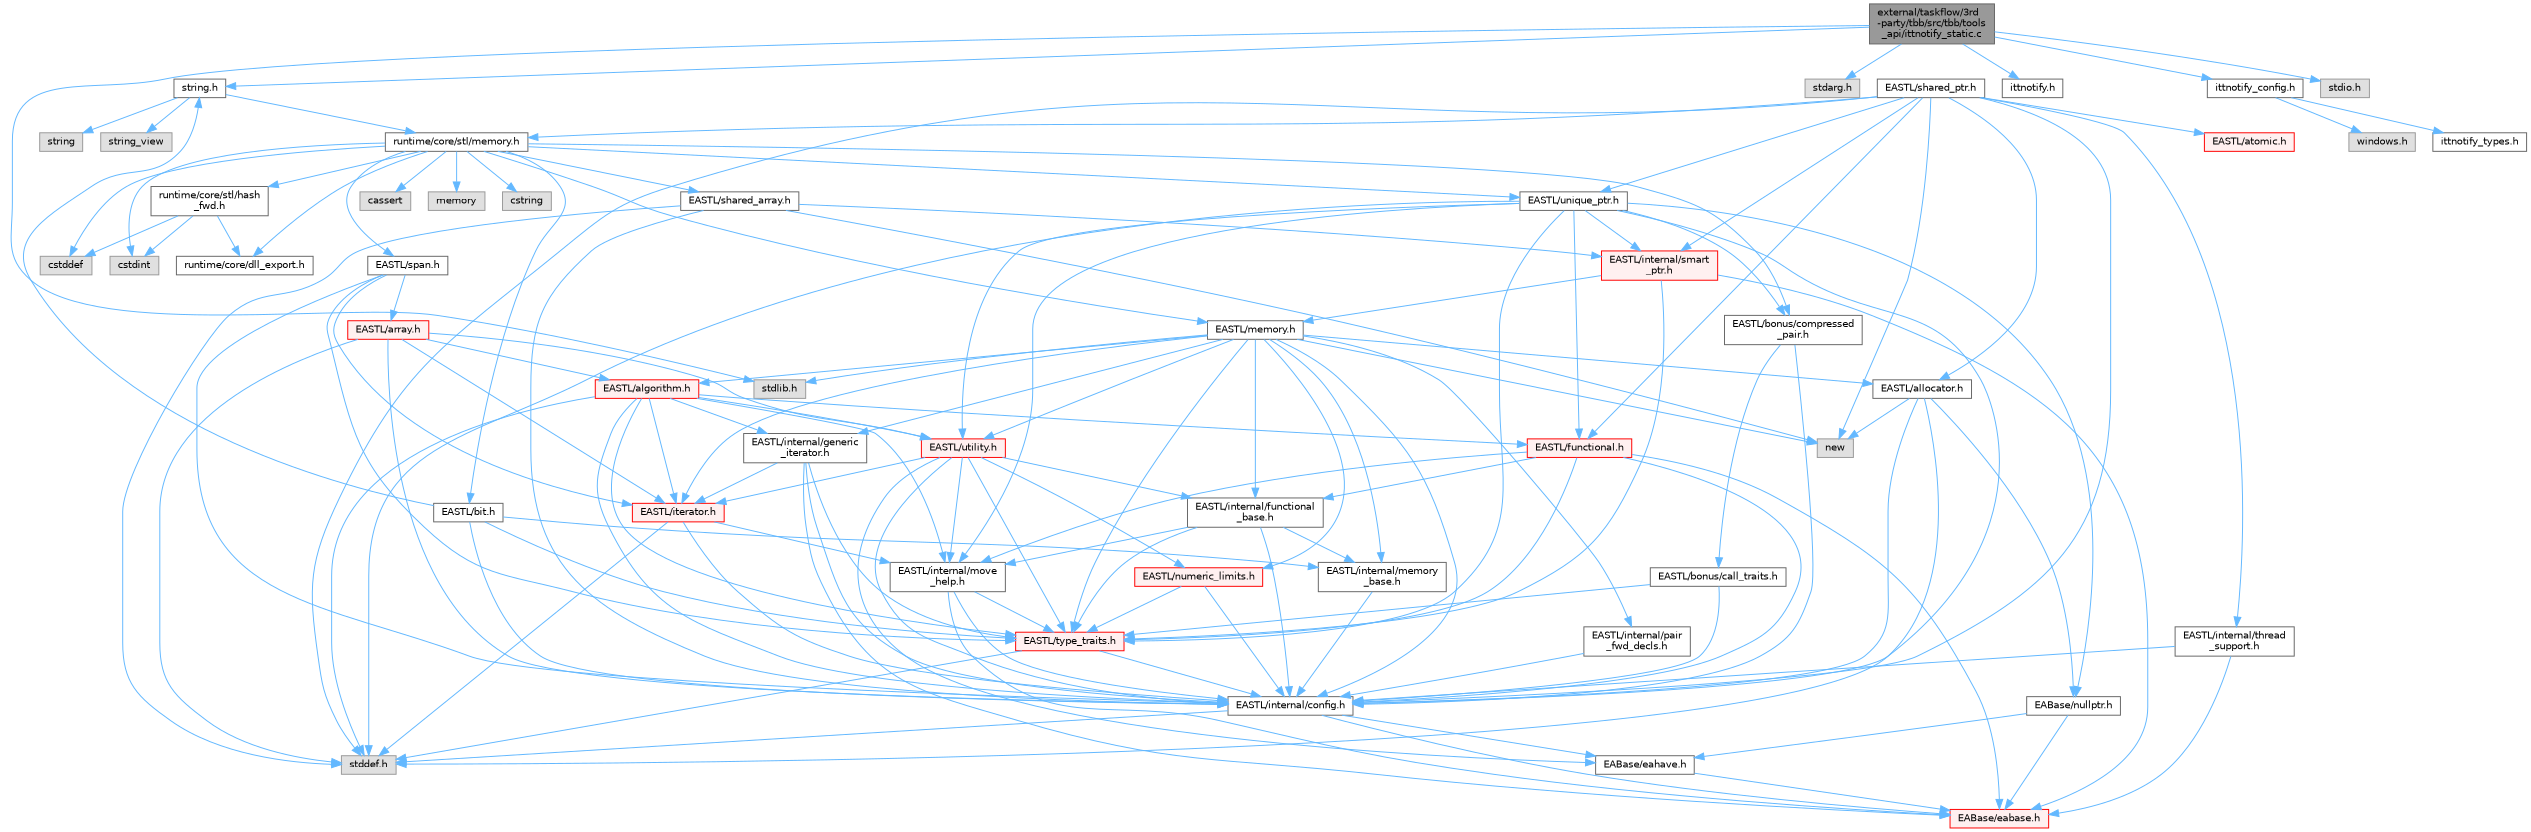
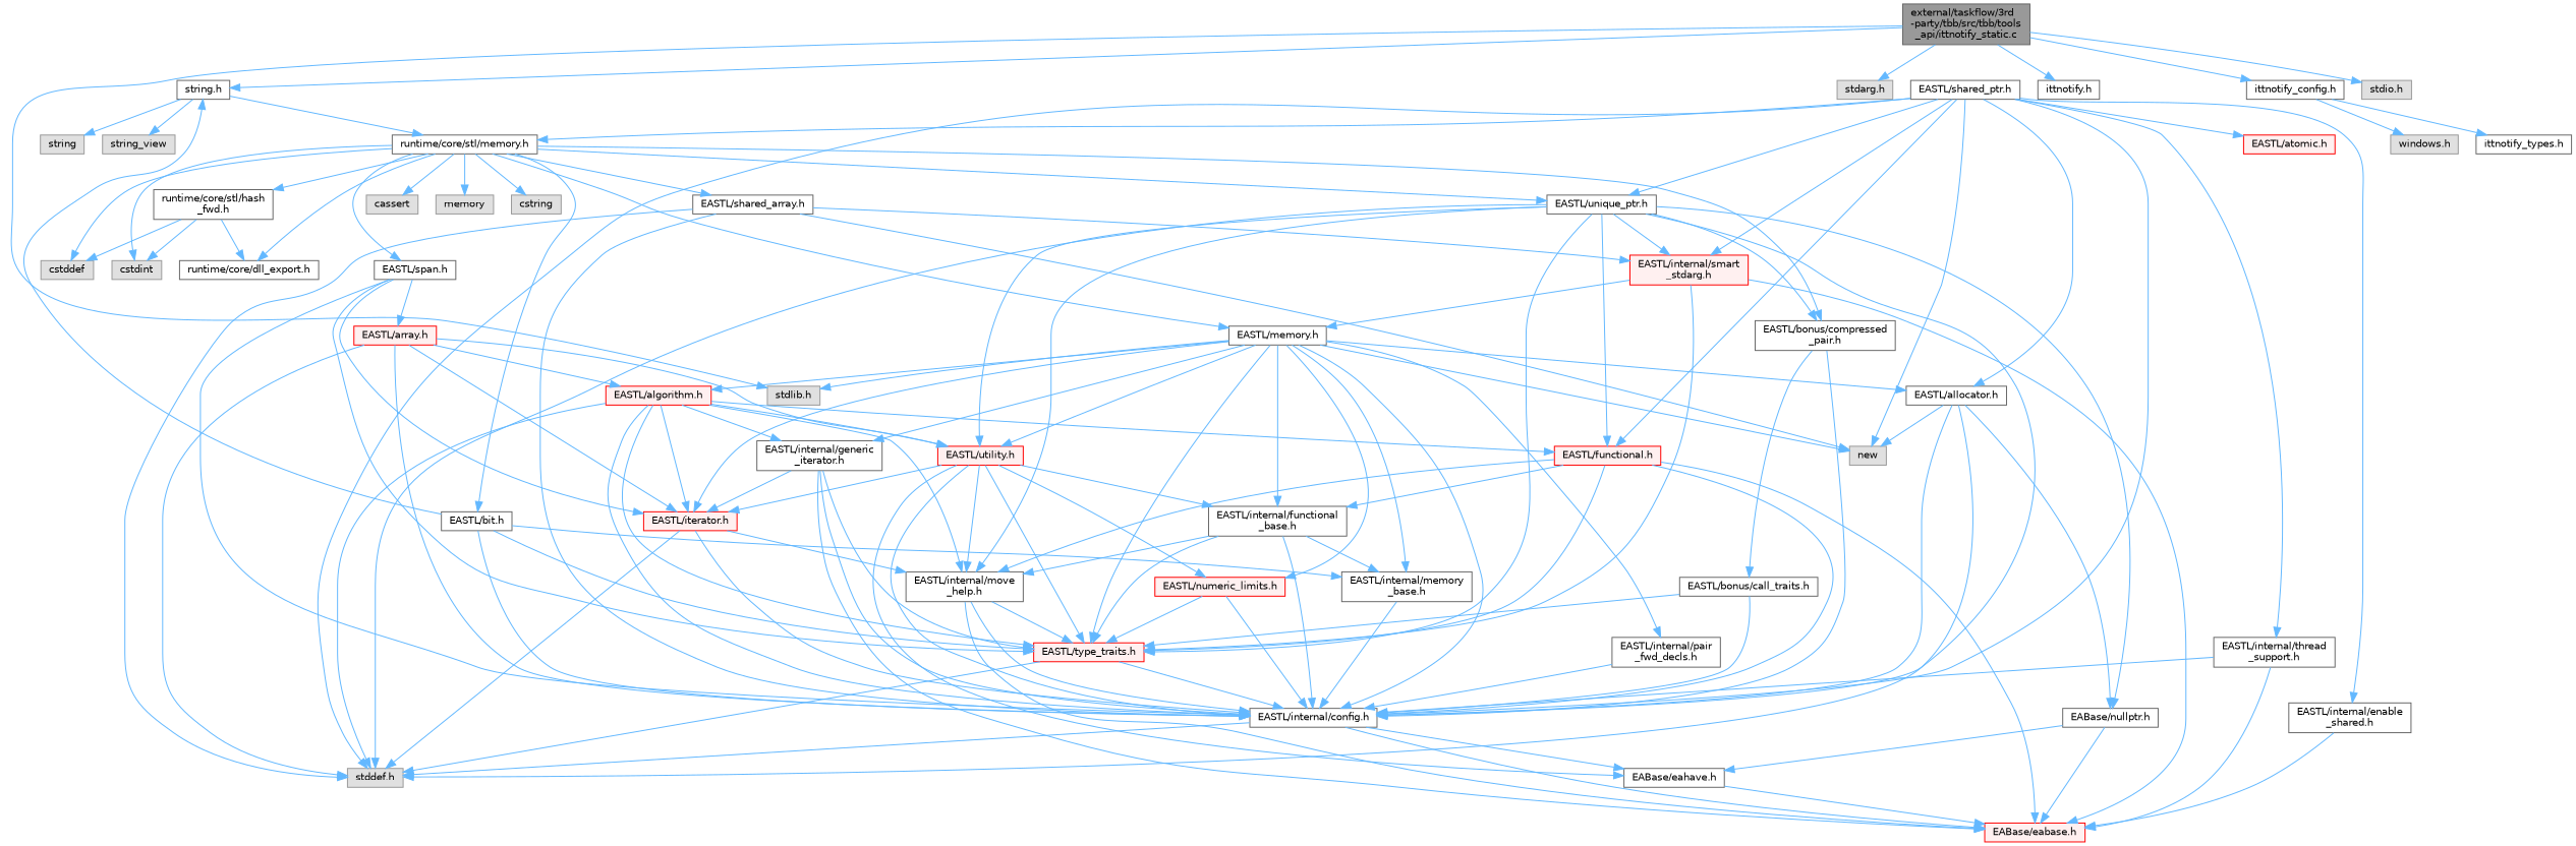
  digraph {
    node [color=grey40 fillcolor=white fontname=Helvetica fontsize=10 shape=box style=filled]
    edge [color=steelblue1 fontname=Helvetica fontsize=10 labelfontname=Helvetica labelfontsize=10 style=solid]
    n1 [color=gray40 fillcolor=grey60 fontcolor=black height=0.2 label="external/taskflow/3rd\l-party/tbb/src/tbb/tools\l_api/ittnotify_static.c" width=0.4]
    n2 [height=0.2 label="ittnotify_config.h" width=0.4]
    n3 [color=grey60 fillcolor="#E0E0E0" height=0.2 label="stdio.h" width=0.4]
    n4 [color=grey60 fillcolor="#E0E0E0" height=0.2 label="stdlib.h" width=0.4]
    n5 [color=grey60 fillcolor="#E0E0E0" height=0.2 label="stdarg.h" width=0.4]
    n6 [height=0.2 label="string.h" width=0.4]
    n7 [height=0.2 label="ittnotify.h" width=0.4]
    n8 [color=grey60 fillcolor="#E0E0E0" height=0.2 label="windows.h" width=0.4]
    n9 [height=0.2 label="ittnotify_types.h" width=0.4]
    n10 [color=grey60 fillcolor="#E0E0E0" height=0.2 label=string width=0.4]
    n11 [color=grey60 fillcolor="#E0E0E0" height=0.2 label=string_view width=0.4]
    n12 [height=0.2 label="runtime/core/stl/memory.h" width=0.4]
    n13 [color=grey60 fillcolor="#E0E0E0" height=0.2 label=cstddef width=0.4]
    n14 [color=grey60 fillcolor="#E0E0E0" height=0.2 label=cstdint width=0.4]
    n15 [color=grey60 fillcolor="#E0E0E0" height=0.2 label=cassert width=0.4]
    n16 [color=grey60 fillcolor="#E0E0E0" height=0.2 label=memory width=0.4]
    n17 [color=grey60 fillcolor="#E0E0E0" height=0.2 label=cstring width=0.4]
    n18 [height=0.2 label="EASTL/bit.h" width=0.4]
    n19 [height=0.2 label="EASTL/memory.h" width=0.4]
    n20 [height=0.2 label="EASTL/shared_array.h" width=0.4]
    n21 [height=0.2 label="EASTL/unique_ptr.h" width=0.4]
    n22 [height=0.2 label="EASTL/bonus/compressed\l_pair.h" width=0.4]
    n23 [height=0.2 label="EASTL/span.h" width=0.4]
    n24 [height=0.2 label="runtime/core/dll_export.h" width=0.4]
    n25 [height=0.2 label="runtime/core/stl/hash\l_fwd.h" width=0.4]
    n26 [height=0.2 label="EASTL/internal/config.h" width=0.4]
    n27 [height=0.2 label="EASTL/internal/memory\l_base.h" width=0.4]
    n28 [color=red fillcolor="#FFF0F0" height=0.2 label="EASTL/type_traits.h" width=0.4]
    n29 [height=0.2 label="EASTL/internal/generic\l_iterator.h" width=0.4]
    n30 [color=red fillcolor="#FFF0F0" height=0.2 label="EASTL/iterator.h" width=0.4]
    n31 [height=0.2 label="EASTL/internal/pair\l_fwd_decls.h" width=0.4]
    n32 [height=0.2 label="EASTL/internal/functional\l_base.h" width=0.4]
    n33 [color=red fillcolor="#FFF0F0" height=0.2 label="EASTL/algorithm.h" width=0.4]
    n34 [color=red fillcolor="#FFF0F0" height=0.2 label="EASTL/utility.h" width=0.4]
    n35 [color=red fillcolor="#FFF0F0" height=0.2 label="EASTL/numeric_limits.h" width=0.4]
    n36 [height=0.2 label="EASTL/allocator.h" width=0.4]
    n37 [color=grey60 fillcolor="#E0E0E0" height=0.2 label=new width=0.4]
    n38 [color=grey60 fillcolor="#E0E0E0" height=0.2 label="stddef.h" width=0.4]
-   n39 [color=red fillcolor="#FFF0F0" height=0.2 label="EASTL/internal/smart\l_ptr.h" width=0.4]
+   n39 [color=red fillcolor="#FFF0F0" height=0.2 label="EASTL/internal/smart\l_stdarg.h" width=0.4]
    n40 [height=0.2 label="EASTL/internal/move\l_help.h" width=0.4]
    n41 [color=red fillcolor="#FFF0F0" height=0.2 label="EASTL/functional.h" width=0.4]
    n42 [height=0.2 label="EABase/nullptr.h" width=0.4]
    n43 [height=0.2 label="EASTL/bonus/call_traits.h" width=0.4]
    n44 [height=0.2 label="EASTL/shared_ptr.h" width=0.4]
    n45 [height=0.2 label="EASTL/internal/thread\l_support.h" width=0.4]
    n46 [color=red fillcolor="#FFF0F0" height=0.2 label="EASTL/atomic.h" width=0.4]
+   n47 [height=0.2 label="EASTL/internal/enable\l_shared.h" width=0.4]
    n48 [color=red fillcolor="#FFF0F0" height=0.2 label="EASTL/array.h" width=0.4]
    n49 [color=red fillcolor="#FFF0F0" height=0.2 label="EABase/eabase.h" width=0.4]
    n50 [height=0.2 label="EABase/eahave.h" width=0.4]
    n1 -> n2
    n1 -> n3
    n1 -> n4
    n1 -> n5
    n1 -> n6
    n1 -> n7
    n2 -> n8
    n2 -> n9
    n6 -> n10
    n6 -> n11
    n6 -> n12
    n12 -> n13
    n12 -> n14
    n12 -> n15
    n12 -> n16
    n12 -> n17
    n12 -> n18
    n12 -> n19
    n12 -> n20
    n12 -> n21
    n12 -> n22
    n12 -> n23
    n12 -> n24
    n12 -> n25
    n18 -> n6
    n18 -> n26
    n18 -> n27
    n18 -> n28
    n19 -> n4
    n19 -> n26
    n19 -> n27
    n19 -> n28
    n19 -> n29
    n19 -> n30
    n19 -> n31
    n19 -> n32
    n19 -> n33
    n19 -> n34
    n19 -> n35
    n19 -> n36
    n19 -> n37
    n20 -> n26
    n20 -> n37
    n20 -> n38
    n20 -> n39
    n21 -> n22
    n21 -> n26
    n21 -> n28
    n21 -> n34
    n21 -> n38
    n21 -> n39
    n21 -> n40
    n21 -> n41
    n21 -> n42
    n22 -> n26
    n22 -> n43
    n23 -> n26
    n23 -> n28
    n23 -> n30
    n23 -> n48
    n25 -> n13
    n25 -> n14
    n25 -> n24
    n26 -> n38
    n26 -> n49
    n26 -> n50
    n27 -> n26
    n28 -> n26
    n28 -> n38
    n29 -> n26
    n29 -> n28
    n29 -> n30
    n29 -> n49
    n30 -> n26
    n30 -> n38
    n30 -> n40
    n31 -> n26
    n32 -> n26
    n32 -> n27
    n32 -> n28
    n32 -> n40
    n33 -> n26
    n33 -> n28
    n33 -> n29
    n33 -> n30
    n33 -> n34
    n33 -> n38
    n33 -> n40
    n33 -> n41
    n34 -> n26
    n34 -> n28
    n34 -> n30
    n34 -> n32
    n34 -> n35
    n34 -> n40
    n34 -> n50
    n35 -> n26
    n35 -> n28
    n36 -> n26
    n36 -> n37
    n36 -> n38
    n36 -> n42
    n39 -> n19
    n39 -> n28
    n39 -> n49
    n40 -> n26
    n40 -> n28
    n40 -> n49
    n41 -> n26
    n41 -> n28
    n41 -> n32
    n41 -> n40
    n41 -> n49
    n42 -> n49
    n42 -> n50
    n43 -> n26
    n43 -> n28
    n44 -> n12
    n44 -> n21
    n44 -> n26
    n44 -> n36
    n44 -> n37
    n44 -> n38
    n44 -> n39
    n44 -> n41
    n44 -> n45
    n44 -> n46
+   n44 -> n47
    n45 -> n26
    n45 -> n49
+   n47 -> n49
    n48 -> n26
    n48 -> n30
    n48 -> n33
    n48 -> n34
    n48 -> n38
    n50 -> n49
  }
